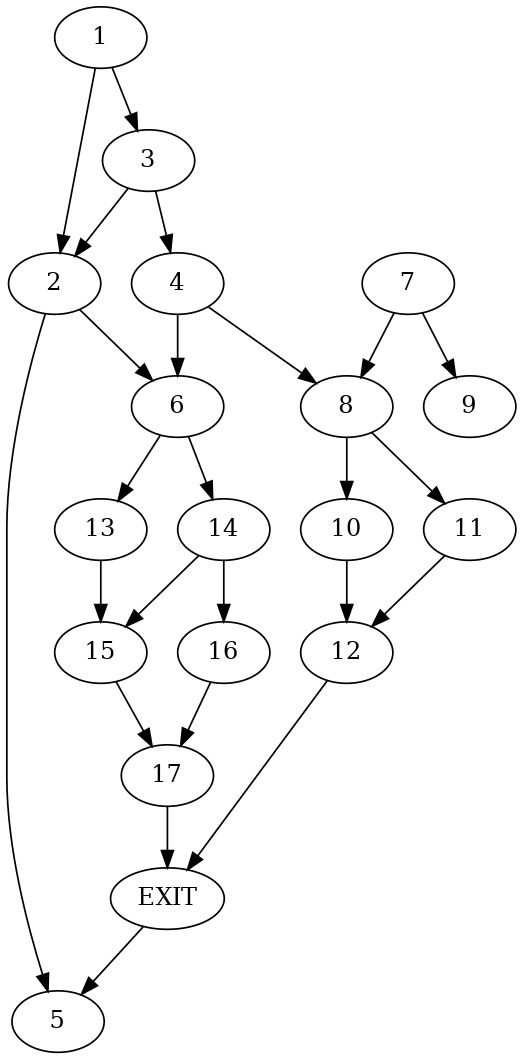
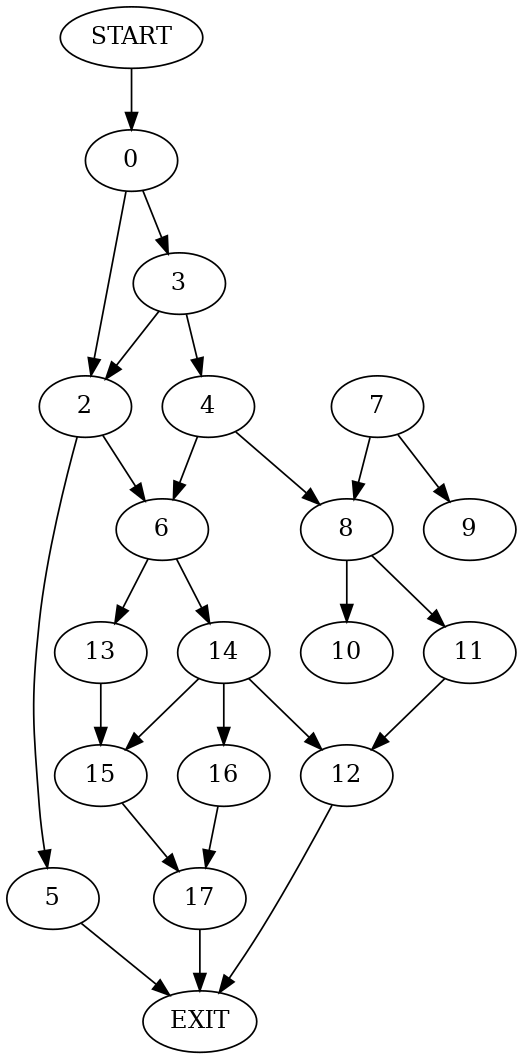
  digraph {
-   1
+   n1 [label=START]
+   1 [label=0]
    2
    3
    n5 [label=EXIT]
    5
    6
    4
    13
    14
    8
    7
    9
    10
    11
    15
    16
    12
    17
+   n1 -> 1
    1 -> 2
    1 -> 3
    2 -> 5
    2 -> 6
    3 -> 2
    3 -> 4
-   n5 -> 5
+   5 -> n5
    6 -> 13
    6 -> 14
    4 -> 6
    4 -> 8
    13 -> 15
    14 -> 15
    14 -> 16
    8 -> 10
    8 -> 11
    7 -> 8
    7 -> 9
-   10 -> 12
+   14 -> 12
    11 -> 12
    15 -> 17
    16 -> 17
    12 -> n5
    17 -> n5
  }
